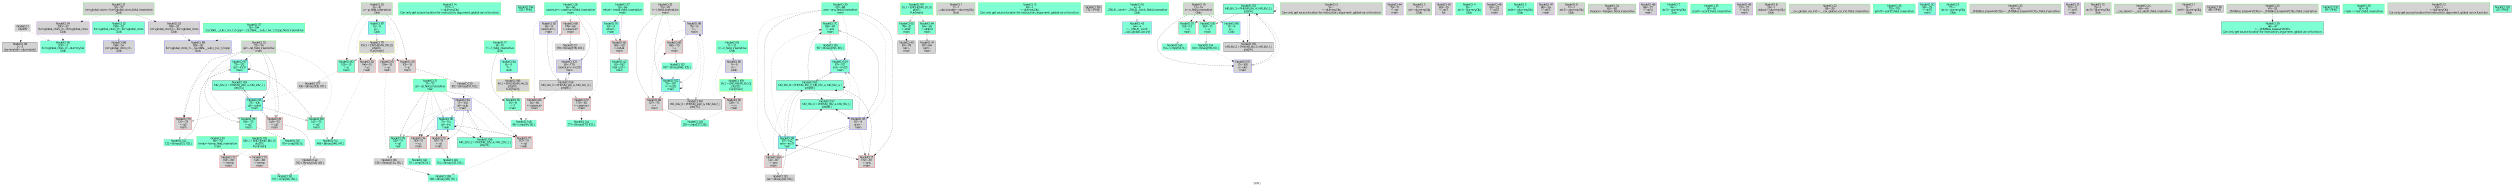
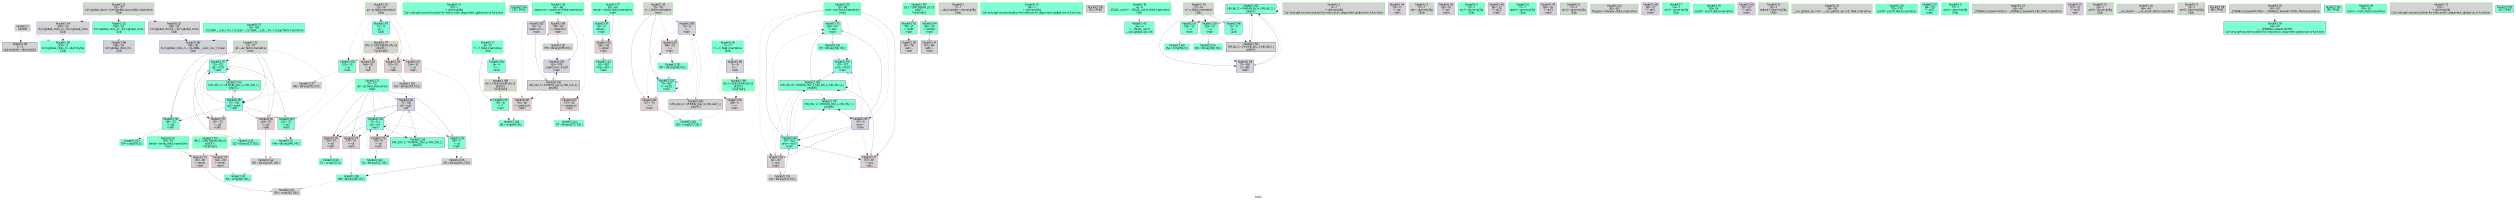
  digraph {
    fontname=Montserrat
    label=SVFG
    node [color=green fillcolor=lightgrey fontname=Montserrat shape=record style=filled]
    edge [arrowhead=normal fontname=Montserrat style=dashed]
    n1 [color=grey label="{NodeID: 0\nNullPtr}"]
    n2 [color=black label="{NodeID: 38\n2\<--3\ndummyVal\<--dummyVal\n}"]
    n3 [color=blue fillcolor=aquamarine label="{NodeID: 90\n200\<--3\nllvm.global_ctors_2\<--dummyVal\nGlob }" style="dotted,filled"]
    n4 [color=blue fillcolor=aquamarine label="{NodeID: 97\n73\<--122\nq2\<--inc9\nmain\n}"]
    n5 [color=red fillcolor=aquamarine label="{NodeID: 78\n118\<--73\n\<--q2\nmain\n}"]
    n6 [color=red label="{NodeID: 79\n121\<--73\n\<--q2\nmain\n}"]
    n7 [color=red fillcolor=aquamarine label="{NodeID: 80\n147\<--73\n\<--q2\nmain\n}"]
    n8 [color=red label="{NodeID: 81\n149\<--73\n\<--q2\nmain\n}"]
    n9 [color=black fillcolor=aquamarine label="{NodeID: 159\nMR_22V_2 = PHI(MR_22V_4, MR_22V_1, )\npts\{74 \}\n}"]
    n10 [color=grey fillcolor=aquamarine label="{NodeID: 150\n119 = cmp(118, 9, )\n}"]
    n11 [color=grey fillcolor=aquamarine label="{NodeID: 143\n122 = Binary(121, 103, )\n}"]
    n12 [color=grey fillcolor=aquamarine label="{NodeID: 141\n148 = Binary(146, 147, )\n}"]
    n13 [color=grey label="{NodeID: 142\n150 = Binary(148, 149, )\n}"]
    n14 [color=blue fillcolor=aquamarine label="{NodeID: 95\n73\<--106\nq2\<--sub4\nmain\n}"]
    n15 [color=grey fillcolor=aquamarine label="{NodeID: 151\n151 = cmp(145, 150, )\n}"]
    n16 [fillcolor=aquamarine label="{NodeID: 14\n107\<--1\n\<--dummyObj\nCan only get source location for instruction, argument, global var or function.}"]
    n17 [color=black fillcolor=aquamarine label="{NodeID: 194\n132 = PHI()\n}"]
    n18 [fillcolor=aquamarine label="{NodeID: 28\n65\<--66\ncasenum\<--casenum_field_insensitive\nmain\n}"]
    n19 [color=red label="{NodeID: 66\n94\<--65\n\<--casenum\nmain\n}"]
    n20 [color=red label="{NodeID: 67\n170\<--65\n\<--casenum\nmain\n}"]
    n21 [color=red label="{NodeID: 68\n178\<--65\n\<--casenum\nmain\n}"]
    n22 [color=blue label="{NodeID: 92\n65\<--9\ncasenum\<--\nmain\n}"]
    n23 [color=blue label="{NodeID: 103\n65\<--179\ncasenum\<--inc29\nmain\n}"]
    n24 [color=grey fillcolor=aquamarine label="{NodeID: 148\n96 = cmp(94, 95, )\n}"]
    n25 [color=grey fillcolor=aquamarine label="{NodeID: 144\n171 = Binary(170, 103, )\n}"]
    n26 [color=grey label="{NodeID: 131\n179 = Binary(178, 103, )\n}"]
    n27 [color=black label="{NodeID: 156\nMR_14V_3 = PHI(MR_14V_4, MR_14V_2, )\npts\{66 \}\n}"]
    n28 [color=black fillcolor=aquamarine label="{NodeID: 42\n62\<--182\nmain_ret\<--\nmain\n}"]
    n29 [color=grey label="{NodeID: 139\n102 = Binary(101, 103, )\n}"]
    n30 [color=blue label="{NodeID: 94\n71\<--102\nq1\<--sub\nmain\n}"]
    n31 [color=blue fillcolor=aquamarine label="{NodeID: 96\n71\<--114\nq1\<--inc\nmain\n}"]
    n32 [color=red label="{NodeID: 74\n110\<--71\n\<--q1\nmain\n}"]
    n33 [color=red label="{NodeID: 75\n113\<--71\n\<--q1\nmain\n}"]
    n34 [color=red fillcolor=aquamarine label="{NodeID: 76\n135\<--71\n\<--q1\nmain\n}"]
    n35 [color=red label="{NodeID: 77\n137\<--71\n\<--q1\nmain\n}"]
    n36 [color=black fillcolor=aquamarine label="{NodeID: 158\nMR_20V_2 = PHI(MR_20V_4, MR_20V_1, )\npts\{72 \}\n}"]
    n37 [color=grey fillcolor=aquamarine label="{NodeID: 146\n111 = cmp(110, 9, )\n}"]
    n38 [color=grey fillcolor=aquamarine label="{NodeID: 140\n114 = Binary(113, 103, )\n}"]
    n39 [color=grey label="{NodeID: 136\n136 = Binary(134, 135, )\n}"]
    n40 [color=grey fillcolor=aquamarine label="{NodeID: 138\n138 = Binary(136, 137, )\n}"]
    n41 [color=red label="{NodeID: 56\n128\<--11\n\<--n\nmain\n}"]
    n42 [color=grey fillcolor=aquamarine label="{NodeID: 149\n129 = cmp(127, 128, )\n}"]
    n43 [color=red fillcolor=aquamarine label="{NodeID: 70\n156\<--67\n\<--ans\nmain\n}"]
    n44 [color=grey fillcolor=aquamarine label="{NodeID: 135\n157 = Binary(156, 103, )\n}"]
    n45 [color=blue fillcolor=aquamarine label="{NodeID: 100\n67\<--157\nans\<--inc23\nmain\n}"]
    n46 [color=black fillcolor=aquamarine label="{NodeID: 165\nMR_16V_8 = PHI(MR_16V_7, MR_16V_4, MR_16V_4, )\npts\{68 \}\n}"]
    n47 [color=yellow fillcolor=aquamarine label="{NodeID: 167\n2V_1 = ENCHI(MR_2V_0)\npts\{1 \}\nFun[main]}" style="double,filled"]
    n48 [color=red fillcolor=aquamarine label="{NodeID: 63\n78\<--21\n\<--stdin\nmain\n}"]
    n49 [color=red fillcolor=aquamarine label="{NodeID: 64\n84\<--26\n\<--stdout\nmain\n}"]
    n50 [color=black label="{NodeID: 40\n81\<--78\ncall\<--\nmain\n}"]
    n51 [color=black label="{NodeID: 41\n87\<--84\ncall1\<--\nmain\n}"]
    n52 [color=blue fillcolor=aquamarine label="{NodeID: 84\n8\<--9\nT\<--\nGlob }"]
    n53 [color=yellow label="{NodeID: 168\n4V_1 = ENCHI(MR_4V_0)\npts\{10 \}\nFun[main]}" style="double,filled"]
    n54 [color=red fillcolor=aquamarine label="{NodeID: 55\n95\<--8\n\<--T\nmain\n}"]
    n55 [label="{NodeID: 1\n7\<--1\n__dso_handle\<--dummyObj\nGlob }"]
    n56 [color=blue label="{NodeID: 98\n75\<--9\ni\<--\nmain\n}"]
    n57 [color=red label="{NodeID: 82\n127\<--75\n\<--i\nmain\n}"]
    n58 [color=red label="{NodeID: 83\n166\<--75\n\<--i\nmain\n}"]
    n59 [color=blue fillcolor=aquamarine label="{NodeID: 102\n75\<--167\ni\<--inc25\nmain\n}"]
    n60 [color=black label="{NodeID: 160\nMR_24V_2 = PHI(MR_24V_4, MR_24V_1, )\npts\{76 \}\n}"]
    n61 [color=grey fillcolor=aquamarine label="{NodeID: 132\n167 = Binary(166, 103, )\n}"]
    n62 [fillcolor=aquamarine label="{NodeID: 15\n161\<--1\n\<--dummyObj\nCan only get source location for instruction, argument, global var or function.}"]
    n63 [color=black label="{NodeID: 195\n174 = PHI()\n}"]
    n64 [fillcolor=aquamarine label="{NodeID: 29\n67\<--68\nans\<--ans_field_insensitive\nmain\n}"]
    n65 [color=red label="{NodeID: 69\n141\<--67\n\<--ans\nmain\n}"]
    n66 [color=red label="{NodeID: 71\n172\<--67\n\<--ans\nmain\n}"]
    n67 [color=blue label="{NodeID: 93\n67\<--9\nans\<--\nmain\n}"]
    n68 [color=blue fillcolor=aquamarine label="{NodeID: 99\n67\<--142\nans\<--inc17\nmain\n}"]
    n69 [color=grey label="{NodeID: 133\n142 = Binary(141, 103, )\n}"]
    n70 [color=black fillcolor=aquamarine label="{NodeID: 157\nMR_16V_2 = PHI(MR_16V_4, MR_16V_1, )\npts\{68 \}\n}"]
    n71 [color=purple fillcolor=aquamarine label="{NodeID: 43\n44\<--4\n\<--_ZStL8__ioinit\n__cxx_global_var_init\n}"]
    n72 [color=red fillcolor=aquamarine label="{NodeID: 57\n153\<--13\n\<--s\nmain\n}"]
    n73 [color=grey fillcolor=aquamarine label="{NodeID: 145\n154 = cmp(153, 9, )\n}"]
    n74 [color=blue label="{NodeID: 85\n11\<--9\nn\<--\nGlob }"]
    n75 [color=yellow fillcolor=aquamarine label="{NodeID: 169\n6V_1 = ENCHI(MR_6V_0)\npts\{12 \}\nFun[main]}" style="double,filled"]
    n76 [label="{NodeID: 2\n9\<--1\n\<--dummyObj\nCan only get source location for instruction, argument, global var or function.}"]
    n77 [fillcolor=aquamarine label="{NodeID: 16\n4\<--6\n_ZStL8__ioinit\<--_ZStL8__ioinit_field_insensitive\nGlob }"]
    n78 [fillcolor=aquamarine label="{NodeID: 30\n69\<--70\ntemp\<--temp_field_insensitive\nmain\n}"]
    n79 [color=red label="{NodeID: 72\n133\<--69\n\<--temp\nmain\n}"]
    n80 [color=red label="{NodeID: 73\n145\<--69\n\<--temp\nmain\n}"]
+   n81 [color=grey label="{NodeID: 147\n139 = cmp(133, 138, )\n}"]
    n82 [color=purple label="{NodeID: 44\n79\<--17\n\<--.str\nmain\n}"]
    n83 [color=red fillcolor=aquamarine label="{NodeID: 58\n159\<--13\n\<--s\nmain\n}"]
    n84 [color=grey fillcolor=aquamarine label="{NodeID: 134\n160 = Binary(159, 161, )\n}"]
    n85 [color=blue label="{NodeID: 101\n13\<--160\ns\<--dec\nmain\n}"]
    n86 [color=black fillcolor=aquamarine label="{NodeID: 152\nMR_8V_3 = PHI(MR_8V_4, MR_8V_2, )\npts\{14 \}\n}"]
    n87 [color=black label="{NodeID: 155\nMR_8V_2 = PHI(MR_8V_3, MR_8V_1, )\npts\{14 \}\n}"]
    n88 [color=blue fillcolor=aquamarine label="{NodeID: 86\n13\<--9\ns\<--\nGlob }"]
    n89 [label="{NodeID: 3\n17\<--1\n.str\<--dummyObj\nGlob }"]
    n90 [fillcolor=aquamarine label="{NodeID: 17\n8\<--10\nT\<--T_field_insensitive\nGlob }"]
    n91 [fillcolor=aquamarine label="{NodeID: 31\n71\<--72\nq1\<--q1_field_insensitive\nmain\n}"]
-   n92 [color=purple label="{NodeID: 45\n80\<--19\n\<--.str.1\nfor\n}"]
+   n92 [color=purple label="{NodeID: 45\n80\<--19\n\<--.str.1\nmain\n}"]
    n93 [color=red label="{NodeID: 59\n101\<--15\n\<--p\nmain\n}"]
    n94 [color=blue fillcolor=aquamarine label="{NodeID: 87\n15\<--9\np\<--\nGlob }"]
    n95 [color=yellow label="{NodeID: 171\n10V_1 = ENCHI(MR_10V_0)\npts\{16 \}\nFun[main]}" style="double,filled"]
    n96 [color=red fillcolor=aquamarine label="{NodeID: 60\n105\<--15\n\<--p\nmain\n}"]
    n97 [color=red label="{NodeID: 61\n134\<--15\n\<--p\nmain\n}"]
    n98 [color=red label="{NodeID: 62\n146\<--15\n\<--p\nmain\n}"]
    n99 [color=grey label="{NodeID: 137\n106 = Binary(105, 107, )\n}"]
    n100 [fillcolor=aquamarine label="{NodeID: 4\n19\<--1\n.str.1\<--dummyObj\nGlob }"]
    n101 [fillcolor=aquamarine label="{NodeID: 18\n11\<--12\nn\<--n_field_insensitive\nGlob }"]
    n102 [label="{NodeID: 32\n73\<--74\nq2\<--q2_field_insensitive\nmain\n}"]
    n103 [color=purple label="{NodeID: 46\n85\<--22\n\<--.str.2\nmain\n}"]
    n104 [color=blue label="{NodeID: 88\n198\<--34\nllvm.global_ctors_0\<--\nGlob }"]
    n105 [fillcolor=aquamarine label="{NodeID: 5\n21\<--1\nstdin\<--dummyObj\nGlob }"]
    n106 [label="{NodeID: 19\n13\<--14\ns\<--s_field_insensitive\nGlob }"]
    n107 [label="{NodeID: 33\n75\<--76\ni\<--i_field_insensitive\nmain\n}"]
    n108 [color=purple label="{NodeID: 47\n86\<--24\n\<--.str.3\nmain\n}"]
    n109 [color=blue label="{NodeID: 89\n199\<--35\nllvm.global_ctors_1\<--_GLOBAL__sub_I_lxx_1_0.cpp\nGlob }"]
    n110 [label="{NodeID: 6\n22\<--1\n.str.2\<--dummyObj\nGlob }"]
    n111 [label="{NodeID: 20\n15\<--16\np\<--p_field_insensitive\nGlob }"]
    n112 [label="{NodeID: 34\n82\<--83\nfreopen\<--freopen_field_insensitive\n}"]
    n113 [color=purple label="{NodeID: 48\n88\<--27\n\<--.str.4\nmain\n}"]
    n114 [fillcolor=aquamarine label="{NodeID: 7\n24\<--1\n.str.3\<--dummyObj\nGlob }"]
    n115 [label="{NodeID: 21\n33\<--37\nllvm.global_ctors\<--llvm.global_ctors_field_insensitive\nGlob }"]
    n116 [color=purple fillcolor=aquamarine label="{NodeID: 52\n198\<--33\nllvm.global_ctors_0\<--llvm.global_ctors\nGlob }"]
    n117 [color=purple label="{NodeID: 53\n199\<--33\nllvm.global_ctors_1\<--llvm.global_ctors\nGlob }"]
    n118 [color=purple label="{NodeID: 54\n200\<--33\nllvm.global_ctors_2\<--llvm.global_ctors\nGlob }"]
    n119 [fillcolor=aquamarine label="{NodeID: 35\n90\<--91\nscanf\<--scanf_field_insensitive\n}"]
    n120 [color=purple label="{NodeID: 49\n131\<--27\n\<--.str.4\nmain\n}"]
    n121 [color=blue fillcolor=aquamarine label="{NodeID: 91\n63\<--9\nretval\<--\nmain\n}"]
    n122 [color=red label="{NodeID: 65\n182\<--63\n\<--retval\nmain\n}"]
    n123 [label="{NodeID: 8\n26\<--1\nstdout\<--dummyObj\nGlob }"]
    n124 [label="{NodeID: 22\n38\<--39\n__cxx_global_var_init\<--__cxx_global_var_init_field_insensitive\n}"]
    n125 [fillcolor=aquamarine label="{NodeID: 36\n175\<--176\nprintf\<--printf_field_insensitive\n}"]
    n126 [color=purple fillcolor=aquamarine label="{NodeID: 50\n98\<--29\n\<--.str.5\nmain\n}"]
    n127 [color=yellow fillcolor=aquamarine label="{NodeID: 175\n18V_1 = ENCHI(MR_18V_0)\npts\{70 \}\nFun[main]}" style="double,filled"]
    n128 [fillcolor=aquamarine label="{NodeID: 9\n27\<--1\n.str.4\<--dummyObj\nGlob }"]
    n129 [label="{NodeID: 23\n42\<--43\n_ZNSt8ios_base4InitC1Ev\<--_ZNSt8ios_base4InitC1Ev_field_insensitive\n}"]
    n130 [fillcolor=aquamarine label="{NodeID: 37\n35\<--194\n_GLOBAL__sub_I_lxx_1_0.cpp\<--_GLOBAL__sub_I_lxx_1_0.cpp_field_insensitive\n}"]
    n131 [color=purple label="{NodeID: 51\n173\<--31\n\<--.str.6\nmain\n}"]
    n132 [label="{NodeID: 10\n29\<--1\n.str.5\<--dummyObj\nGlob }"]
    n133 [label="{NodeID: 24\n48\<--49\n__cxa_atexit\<--__cxa_atexit_field_insensitive\n}"]
    n134 [label="{NodeID: 11\n31\<--1\n.str.6\<--dummyObj\nGlob }"]
    n135 [color=black label="{NodeID: 191\n89 = PHI()\n}"]
    n136 [label="{NodeID: 25\n47\<--53\n_ZNSt8ios_base4InitD1Ev\<--_ZNSt8ios_base4InitD1Ev_field_insensitive\n}"]
    n137 [color=black fillcolor=aquamarine label="{NodeID: 39\n46\<--47\n\<--_ZNSt8ios_base4InitD1Ev\nCan only get source location for instruction, argument, global var or function.}"]
    n138 [color=black fillcolor=aquamarine label="{NodeID: 192\n99 = PHI()\n}"]
    n139 [fillcolor=aquamarine label="{NodeID: 26\n60\<--61\nmain\<--main_field_insensitive\n}"]
    n140 [label="{NodeID: 13\n103\<--1\n\<--dummyObj\nCan only get source location for instruction, argument, global var or function.}"]
    n141 [color=black fillcolor=aquamarine label="{NodeID: 193\n45 = PHI()\n}"]
    n142 [fillcolor=aquamarine label="{NodeID: 27\n63\<--64\nretval\<--retval_field_insensitive\nmain\n}"]
    n1 -> n2 [style=dotted]
    n1 -> n3 [arrowhead=onormal style=dotted]
    n4 -> n4
    n4 -> n5 [arrowhead=onormal style=dotted]
    n4 -> n6 [arrowhead=onormal style=dotted]
    n4 -> n7 [arrowhead=onormal]
    n4 -> n8 [arrowhead=onormal style=dotted]
    n4 -> n9
    n5 -> n10
    n6 -> n11 [arrowhead=onormal style=dotted]
    n7 -> n12 [arrowhead=onormal style=dotted]
    n8 -> n13 [arrowhead=onormal]
    n9 -> n14 [arrowhead=onormal]
    n11 -> n4 [arrowhead=onormal]
    n12 -> n13 [arrowhead=onormal style=dotted]
    n13 -> n15 [arrowhead=onormal]
+   n14 -> n4
    n14 -> n5
    n14 -> n6 [arrowhead=onormal style=dotted]
    n14 -> n7 [arrowhead=onormal]
    n14 -> n8 [arrowhead=onormal]
    n14 -> n9 [arrowhead=onormal]
    n18 -> n19 [arrowhead=onormal style=dotted]
    n18 -> n20 [style=dotted]
    n18 -> n21 [arrowhead=onormal style=dotted]
    n18 -> n22 [arrowhead=onormal style=dotted]
    n18 -> n23 [arrowhead=onormal]
    n19 -> n24 [arrowhead=onormal style=dotted]
    n20 -> n25
    n21 -> n26 [arrowhead=onormal]
    n22 -> n27 [arrowhead=onormal]
    n23 -> n27 [arrowhead=onormal]
    n26 -> n23 [style=dotted]
    n27 -> n19 [style=dotted]
    n27 -> n20 [arrowhead=onormal style=dotted]
    n27 -> n21 [arrowhead=onormal style=dotted]
    n27 -> n23
    n29 -> n30 [style=dotted]
    n30 -> n31 [arrowhead=onormal]
    n30 -> n32
    n30 -> n33
    n30 -> n34 [arrowhead=onormal style=dotted]
    n30 -> n35 [arrowhead=onormal style=dotted]
    n30 -> n36 [style=dotted]
    n31 -> n31
    n31 -> n32
    n31 -> n33 [style=dotted]
    n31 -> n34 [arrowhead=onormal style=dotted]
    n31 -> n35
    n31 -> n36
    n32 -> n37 [arrowhead=onormal]
    n33 -> n38
    n34 -> n39
    n35 -> n40 [arrowhead=onormal style=dotted]
    n36 -> n30 [arrowhead=onormal]
    n38 -> n31 [style=dotted]
    n39 -> n40
+   n40 -> n81 [arrowhead=onormal style=dotted]
    n41 -> n42 [arrowhead=onormal style=dotted]
    n43 -> n44 [arrowhead=onormal]
    n44 -> n45 [arrowhead=onormal]
    n45 -> n46 [arrowhead=onormal style=dotted]
    n46 -> n43
    n46 -> n45 [arrowhead=onormal]
    n46 -> n46 [style=dotted]
    n46 -> n65 [arrowhead=onormal style=dotted]
    n46 -> n66 [arrowhead=onormal]
    n46 -> n68 [arrowhead=onormal style=dotted]
    n46 -> n70 [style=dotted]
    n47 -> n48 [arrowhead=onormal]
    n47 -> n49 [arrowhead=onormal style=dotted]
    n48 -> n50
    n49 -> n51 [arrowhead=onormal]
    n52 -> n53 [style=dotted]
    n53 -> n54 [arrowhead=onormal]
    n54 -> n24 [style=dotted]
    n56 -> n57 [style=dotted]
    n56 -> n58 [arrowhead=onormal]
    n56 -> n59 [arrowhead=onormal style=dotted]
    n56 -> n60 [arrowhead=onormal style=dotted]
    n57 -> n42 [arrowhead=onormal]
    n58 -> n61
    n59 -> n57 [arrowhead=onormal]
    n59 -> n58 [style=dotted]
    n59 -> n59
    n59 -> n60 [arrowhead=onormal style=dotted]
    n60 -> n56 [style=dotted]
    n61 -> n59 [arrowhead=onormal style=dotted]
    n64 -> n43 [style=dotted]
    n64 -> n45 [style=dotted]
    n64 -> n65 [style=dotted]
    n64 -> n66
    n64 -> n67 [style=dotted]
    n64 -> n68 [arrowhead=onormal]
    n65 -> n69 [arrowhead=onormal]
    n67 -> n43 [arrowhead=onormal]
    n67 -> n45 [arrowhead=onormal style=dotted]
    n67 -> n46 [style=dotted]
    n67 -> n65 [arrowhead=onormal]
    n67 -> n66 [style=dotted]
    n67 -> n68
    n67 -> n70
    n68 -> n43 [style=dotted]
    n68 -> n45 [arrowhead=onormal style=dotted]
    n68 -> n46
    n68 -> n65 [arrowhead=onormal style=dotted]
    n68 -> n66
    n68 -> n68 [style=dotted]
    n68 -> n70 [style=dotted]
    n69 -> n68 [arrowhead=onormal]
    n70 -> n67 [style=dotted]
    n72 -> n73 [arrowhead=onormal style=dotted]
    n74 -> n75
    n75 -> n41
    n77 -> n71 [arrowhead=onormal style=dotted]
    n78 -> n79
    n78 -> n80 [arrowhead=onormal style=dotted]
+   n79 -> n81 [arrowhead=onormal]
    n80 -> n15 [arrowhead=onormal style=dotted]
    n83 -> n84 [arrowhead=onormal]
    n84 -> n85 [style=dotted]
    n85 -> n86 [style=dotted]
    n86 -> n72 [style=dotted]
    n86 -> n83 [arrowhead=onormal]
    n86 -> n85 [arrowhead=onormal]
    n86 -> n86
    n86 -> n87 [style=dotted]
    n87 -> n86
    n88 -> n87 [style=dotted]
    n90 -> n52
    n90 -> n54
    n91 -> n30 [arrowhead=onormal]
    n91 -> n31 [arrowhead=onormal]
    n91 -> n32
    n91 -> n33 [style=dotted]
    n91 -> n34 [arrowhead=onormal]
    n91 -> n35
    n93 -> n29 [arrowhead=onormal]
    n94 -> n95 [arrowhead=onormal]
    n95 -> n93 [style=dotted]
    n95 -> n96 [arrowhead=onormal style=dotted]
    n95 -> n97
    n95 -> n98
    n96 -> n99 [arrowhead=onormal style=dotted]
    n97 -> n39 [arrowhead=onormal style=dotted]
    n98 -> n12 [style=dotted]
    n99 -> n14 [style=dotted]
    n101 -> n41 [style=dotted]
    n101 -> n74 [arrowhead=onormal]
    n102 -> n4
    n102 -> n5 [arrowhead=onormal]
    n102 -> n6
    n102 -> n7 [arrowhead=onormal style=dotted]
    n102 -> n8 [arrowhead=onormal]
    n102 -> n14
    n106 -> n72
    n106 -> n83
    n106 -> n85
    n106 -> n88 [arrowhead=onormal]
    n107 -> n56 [arrowhead=onormal style=dotted]
    n107 -> n57 [arrowhead=onormal]
    n107 -> n58 [style=dotted]
    n107 -> n59
    n111 -> n93
    n111 -> n94 [style=dotted]
    n111 -> n96 [style=dotted]
    n111 -> n97 [arrowhead=onormal style=dotted]
    n111 -> n98 [style=dotted]
    n115 -> n116 [style=dotted]
    n115 -> n117
    n115 -> n118 [style=dotted]
    n116 -> n104 [arrowhead=onormal style=dotted]
    n117 -> n109
    n118 -> n3 [style=dotted]
    n121 -> n122 [arrowhead=onormal]
    n122 -> n28 [arrowhead=onormal]
    n127 -> n79 [arrowhead=onormal style=dotted]
    n127 -> n80 [style=dotted]
    n130 -> n109 [style=dotted]
    n136 -> n137
    n142 -> n121
    n142 -> n122
  }
